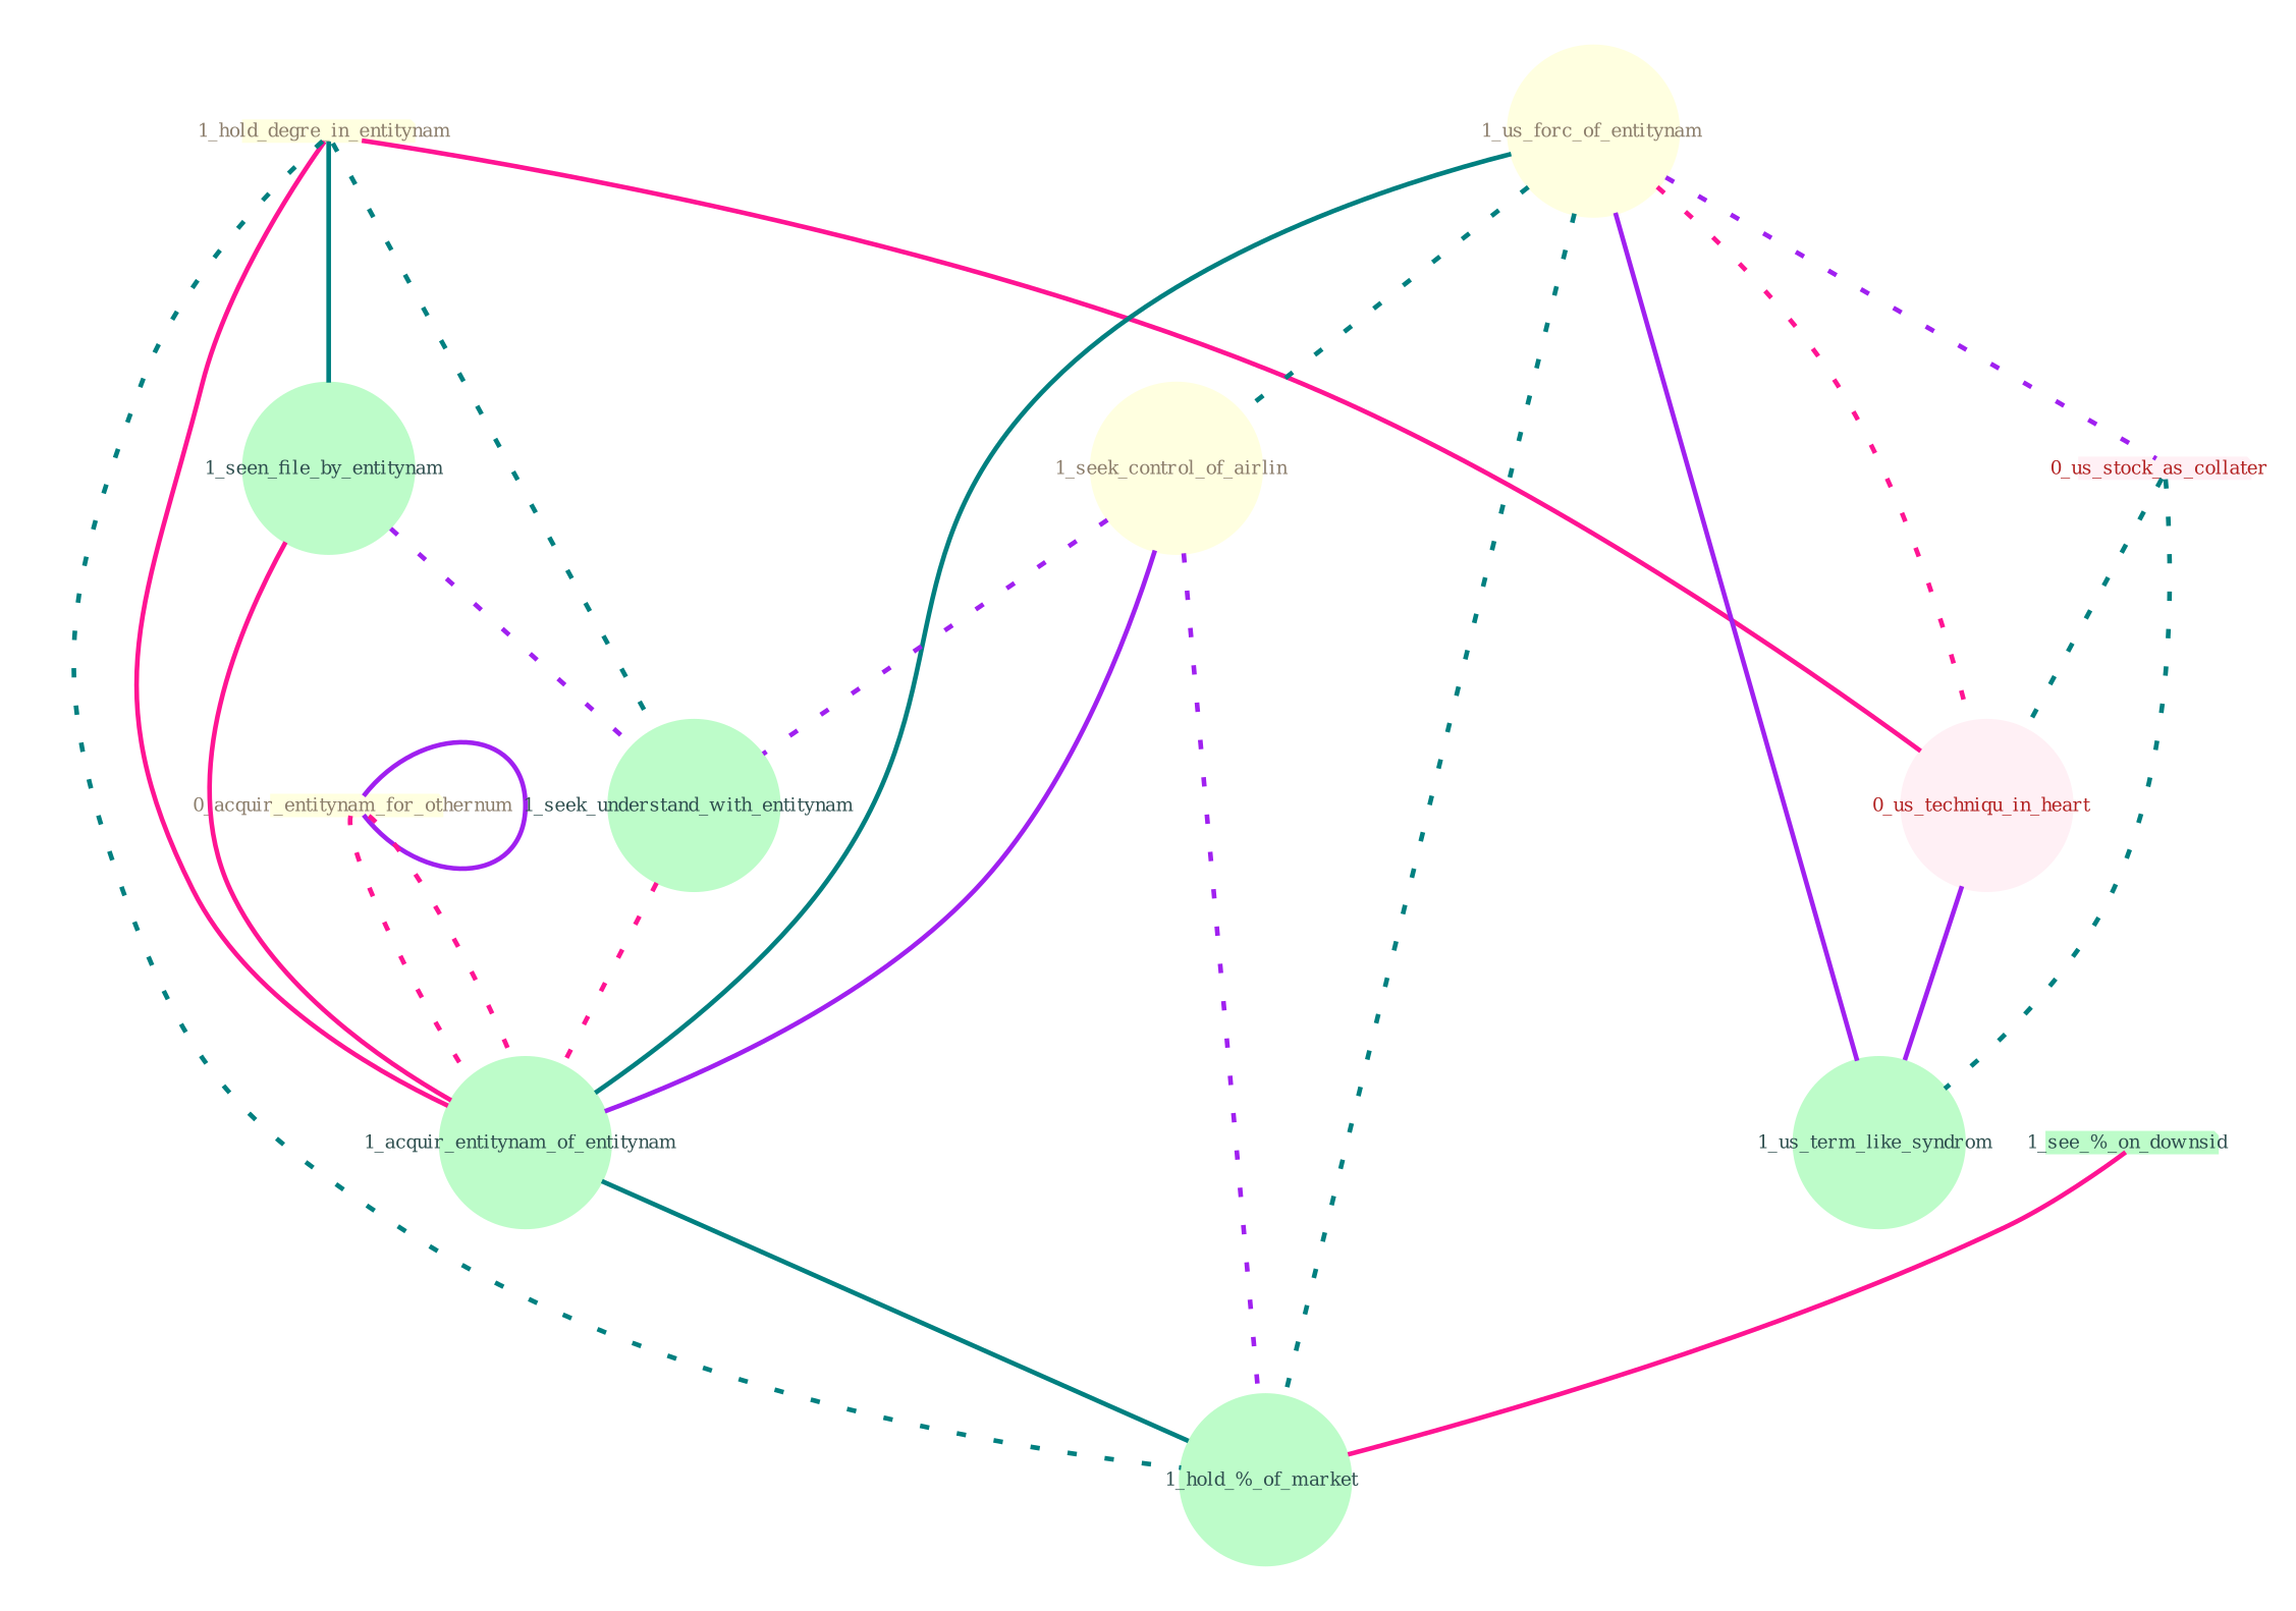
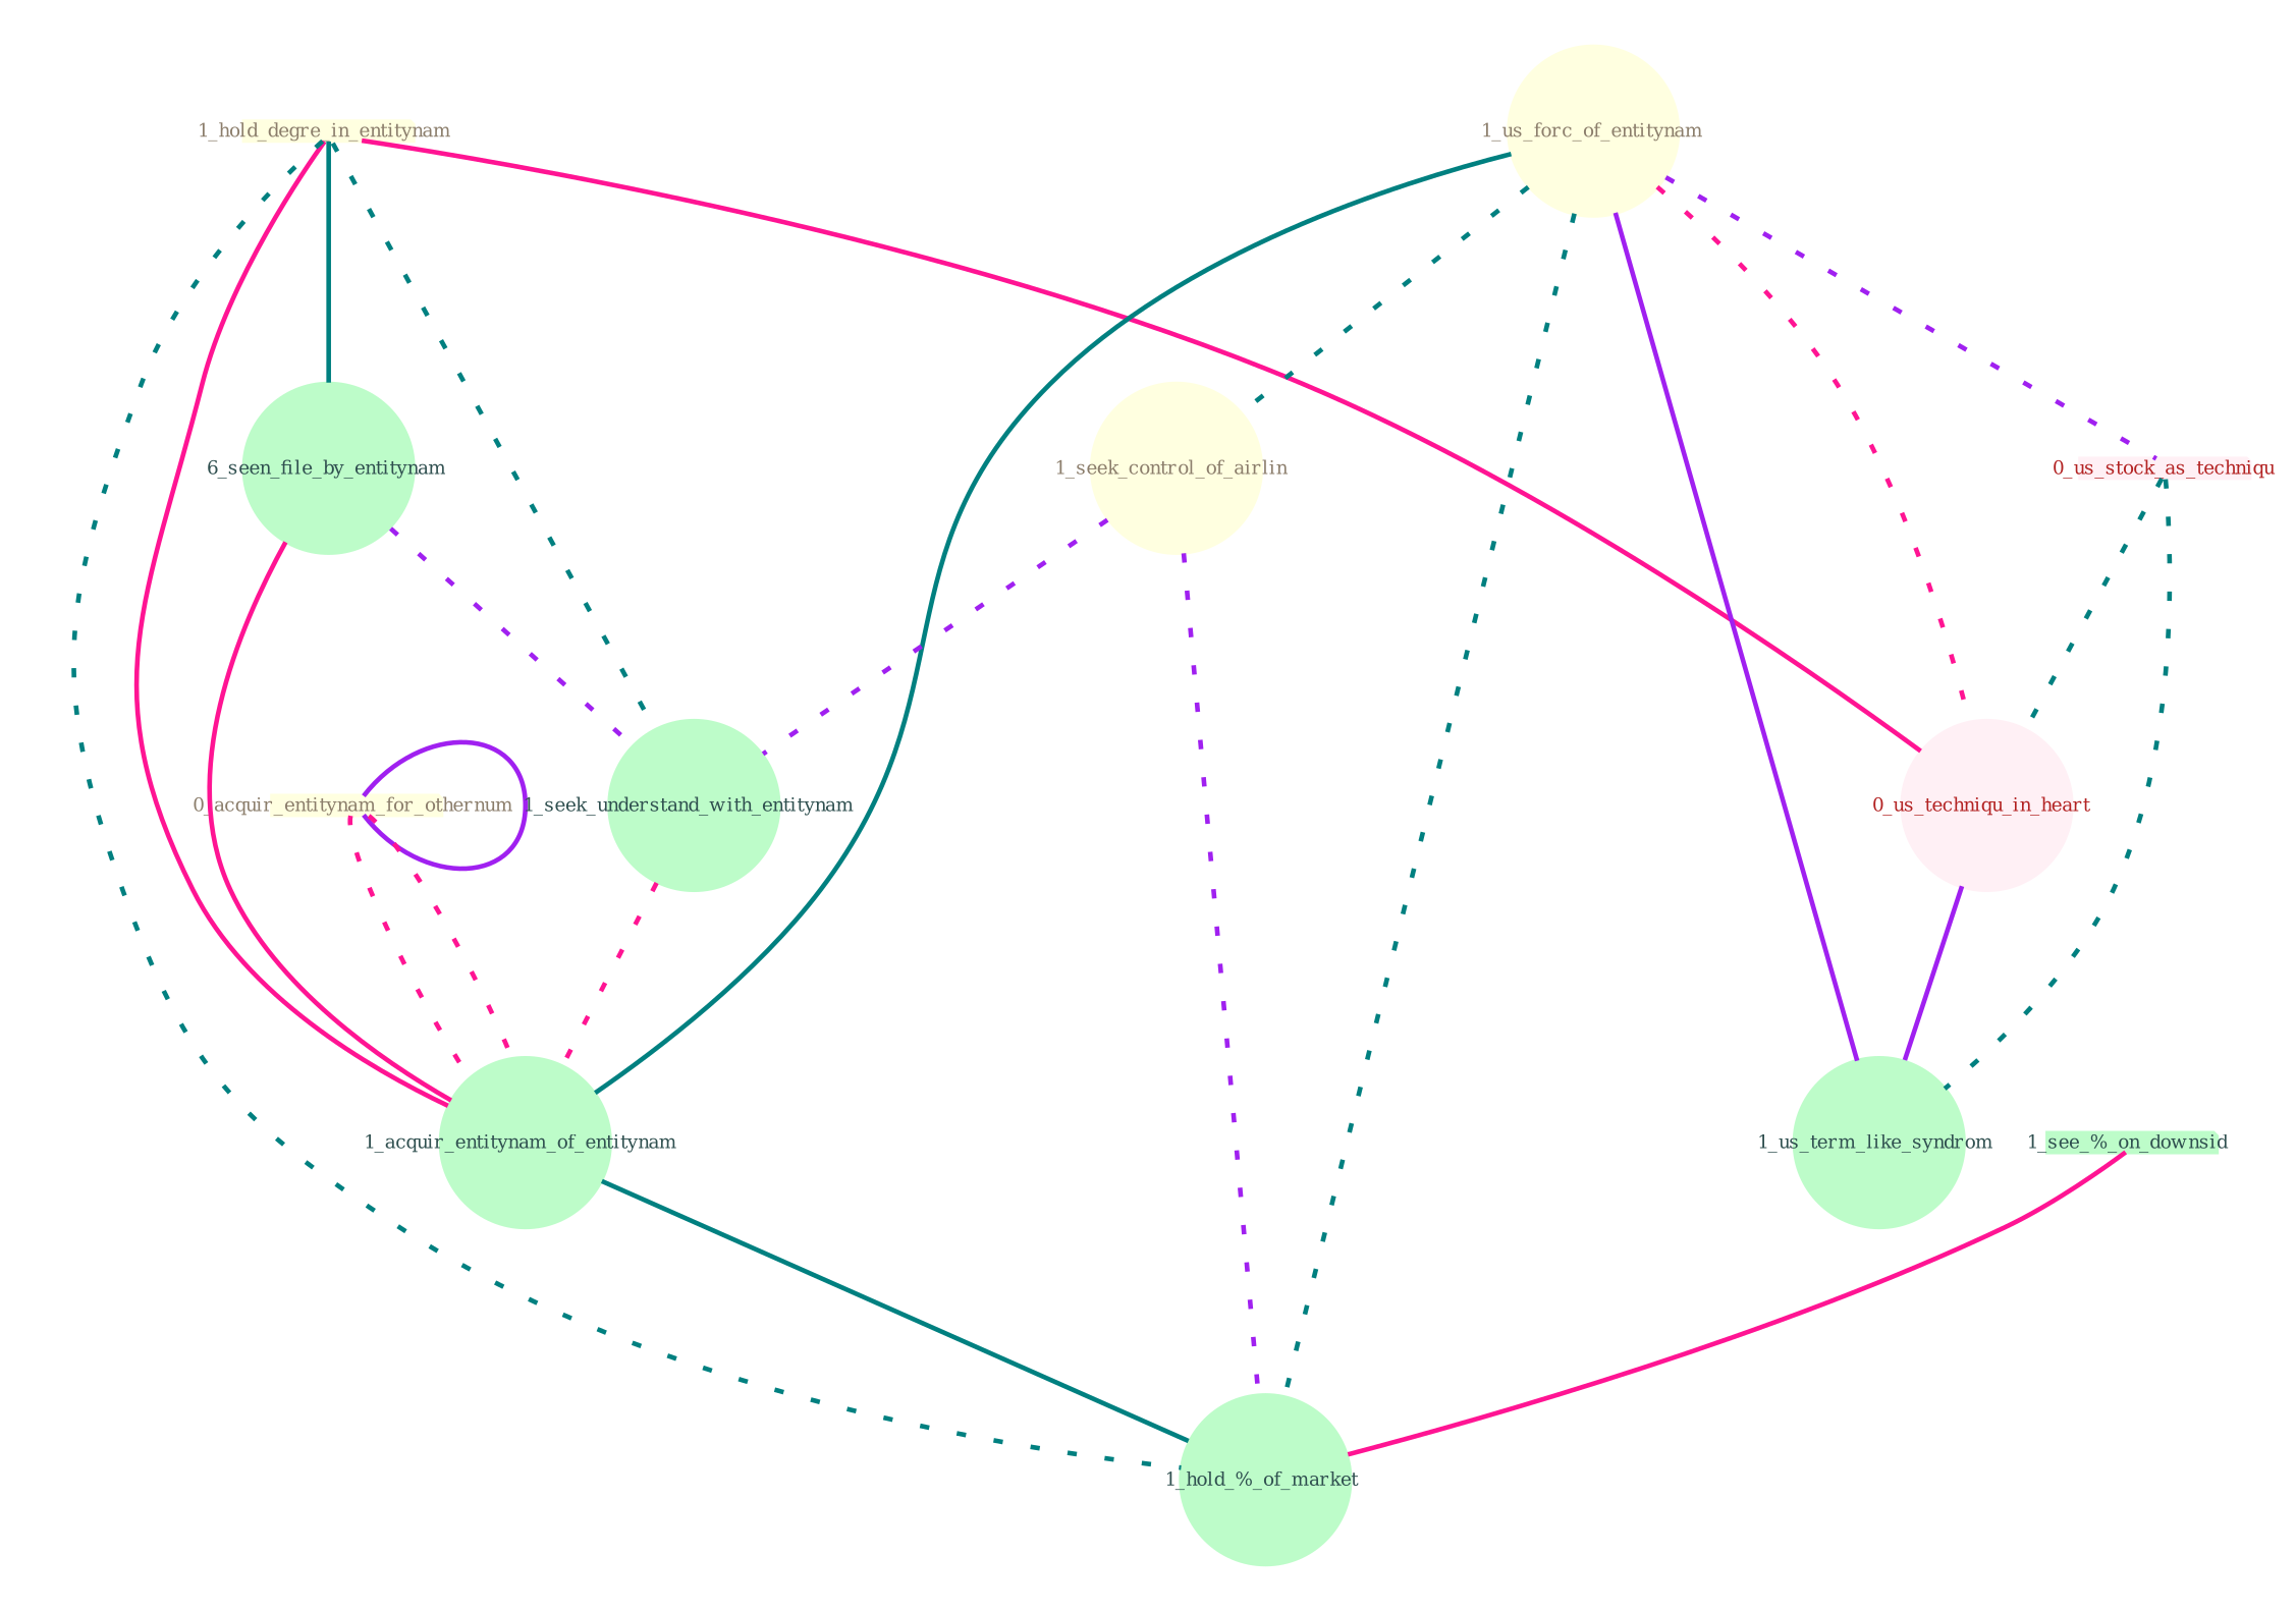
  graph {
    node [color="#BDFCC9" fixedsize=true fontcolor="#2f4f4f" fontsize=4 shape=circle style=filled]
    edge [color=teal style=dotted w=1]
    "0_acquir_entitynam_for_othernum " [color="#ffffe0" fontcolor="#8b7d6b" height=.06 shape=note width=.5]
    "1_hold_degre_in_entitynam " [color="#ffffe0" fontcolor="#8b7d6b" height=.06 shape=note width=.5]
    n3 [color="#ffffe0" fontcolor="#8b7d6b" height=.06 label="1_us_forc_of_entitynam" width=.5]
    "1_seek_control_of_airlin " [color="#ffffe0" fontcolor="#8b7d6b" height=.06 width=.5]
-   "0_us_stock_as_collater " [color="#fff0f5" fontcolor="#b22222" height=.06 shape=note width=.5]
+   "0_us_stock_as_collater " [color="#fff0f5" fontcolor="#b22222" height=.06 shape=note width=.5 label="0_us_stock_as_techniqu"]
    "0_us_techniqu_in_heart " [color="#fff0f5" fontcolor="#b22222" height=.06 width=.5]
    "1_acquir_entitynam_of_entitynam " [height=.06 width=.5]
    "1_hold_%_of_market " [height=.06 width=.5]
-   "1_seen_file_by_entitynam " [height=.06 width=.5]
+   "1_seen_file_by_entitynam " [height=.06 width=.5 label="6_seen_file_by_entitynam"]
    "1_seek_understand_with_entitynam " [height=.06 width=.5]
    "1_us_term_like_syndrom " [height=.06 width=.5]
    "1_see_%_on_downsid " [height=.06 shape=note width=.5]
    subgraph sub_1 {
      "0_acquir_entitynam_for_othernum "
      "1_hold_degre_in_entitynam "
      n3
      "1_seek_control_of_airlin "
    }
    subgraph sub_2 {
      "0_us_stock_as_collater "
      "0_us_techniqu_in_heart "
    }
    "0_acquir_entitynam_for_othernum " -- "0_acquir_entitynam_for_othernum " [color=purple style=solid w=4]
    "0_acquir_entitynam_for_othernum " -- "1_acquir_entitynam_of_entitynam " [color=deeppink w=2]
    "0_acquir_entitynam_for_othernum " -- "1_acquir_entitynam_of_entitynam " [color=deeppink w=2]
    "1_hold_degre_in_entitynam " -- "0_us_techniqu_in_heart " [color=deeppink style=solid]
    "1_hold_degre_in_entitynam " -- "1_acquir_entitynam_of_entitynam " [color=deeppink style=solid]
    "1_hold_degre_in_entitynam " -- "1_hold_%_of_market "
    "1_hold_degre_in_entitynam " -- "1_seen_file_by_entitynam " [style=solid]
    "1_hold_degre_in_entitynam " -- "1_seek_understand_with_entitynam "
    n3 -- "1_seek_control_of_airlin "
    n3 -- "0_us_stock_as_collater " [color=purple]
    n3 -- "0_us_techniqu_in_heart " [color=deeppink]
    n3 -- "1_acquir_entitynam_of_entitynam " [style=solid]
    n3 -- "1_hold_%_of_market "
    n3 -- "1_us_term_like_syndrom " [color=purple style=solid]
-   "1_seek_control_of_airlin " -- "1_acquir_entitynam_of_entitynam " [color=purple style=solid]
    "1_seek_control_of_airlin " -- "1_hold_%_of_market " [color=purple]
    "1_seek_control_of_airlin " -- "1_seek_understand_with_entitynam " [color=purple]
    "0_us_stock_as_collater " -- "0_us_techniqu_in_heart "
    "0_us_stock_as_collater " -- "1_us_term_like_syndrom "
    "0_us_techniqu_in_heart " -- "1_us_term_like_syndrom " [color=purple style=solid]
    "1_acquir_entitynam_of_entitynam " -- "1_hold_%_of_market " [style=solid]
    "1_seen_file_by_entitynam " -- "1_acquir_entitynam_of_entitynam " [color=deeppink style=solid]
    "1_seen_file_by_entitynam " -- "1_seek_understand_with_entitynam " [color=purple]
    "1_seek_understand_with_entitynam " -- "1_acquir_entitynam_of_entitynam " [color=deeppink]
    "1_see_%_on_downsid " -- "1_hold_%_of_market " [color=deeppink style=solid]
  }
